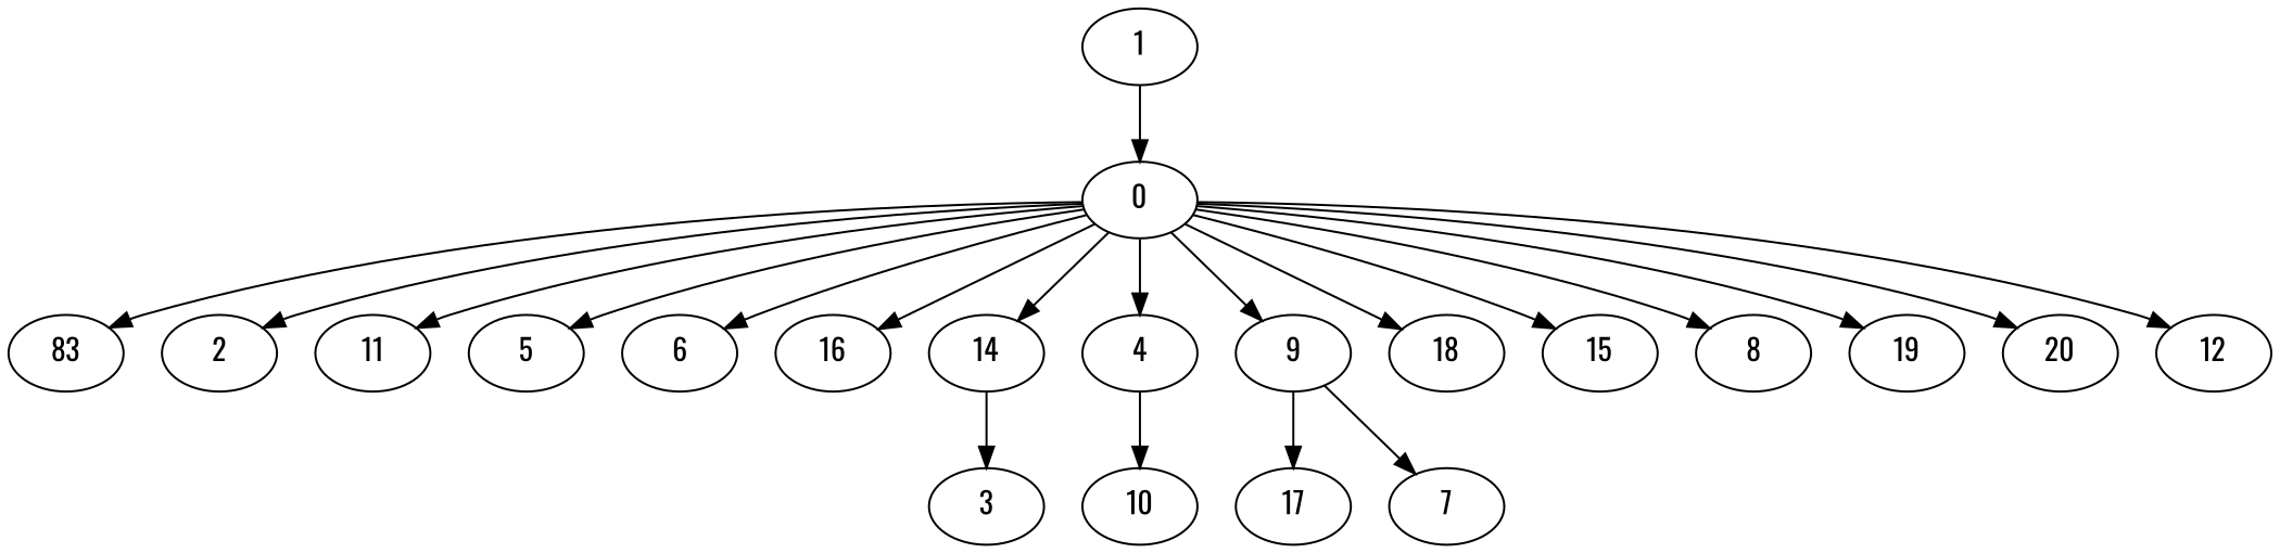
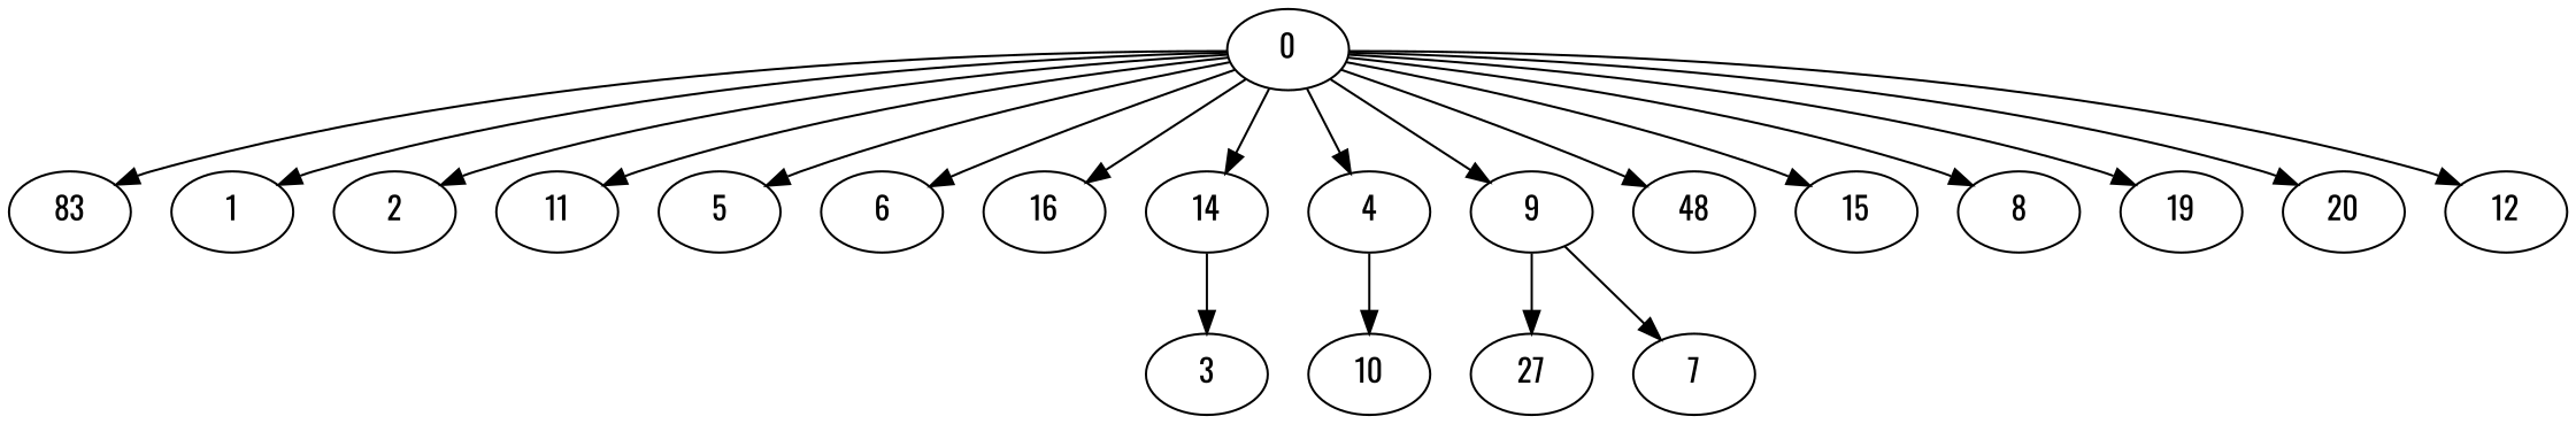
  digraph {
    "Duplicate states"=0
    GraphType=Fork
    "Max states in OPEN"=0
    Modes="120000ms; topo-ordered tasks, ; Pruning: task equivalence, fixed order ready list, ; F-value: ; Optimisation: best schedule length (SL) optimisation on equal, "
    NumberOfTasks=21
    "Pruned using list schedule length"=198680
    "States removed from OPEN"=0
    TargetSystem="Homogeneous-4"
    "Time to schedule (ms)"=2950
    "Total idle time"=31
    "Total schedule length"=42
    "Total sequential time"=137
    "Total states created"=6905300
    fontname=Oswald
    node ["Finish time"=42 Processor=0 "Start time"=15 Weight=9 fontname=Oswald]
    edge [Weight=10 fontname=Oswald]
    0 ["Finish time"=7 "Start time"=0 Weight=7]
    n2 ["Finish time"=20 Processor=1 "Start time"=9 Weight=11 label=83]
    1 ["Finish time"=40 "Start time"=30 Weight=10]
    2 ["Finish time"=25 Weight=10]
    11 ["Finish time"=20 Processor=2 "Start time"=10 Weight=10]
    5 ["Finish time"=33 Processor=3 "Start time"=24]
    6 ["Finish time"=24 Processor=3]
    16 [Processor=2 "Start time"=33]
    14 ["Finish time"=33 Processor=2 "Start time"=25 Weight=8]
    4 ["Finish time"=36 Processor=1 "Start time"=29 Weight=7]
    9 ["Finish time"=26 Processor=1 "Start time"=20 Weight=6]
-   18 [Processor=1 "Start time"=36 Weight=6]
+   18 [Processor=1 "Start time"=36 Weight=6 label=48]
    15 ["Finish time"=30 "Start time"=25 Weight=5]
    8 ["Finish time"=29 Processor=1 "Start time"=26 Weight=3]
    19 ["Finish time"=15 "Start time"=12 Weight=3]
    20 ["Finish time"=15 Processor=3 "Start time"=12 Weight=3]
    12 ["Start time"=40 Weight=2]
-   17 [Processor=3 "Start time"=33]
+   17 [Processor=3 "Start time"=33 label=27]
    3 ["Finish time"=10 "Start time"=7 Weight=3]
    10 ["Finish time"=25 Processor=2 "Start time"=20 Weight=5]
    7 ["Finish time"=12 "Start time"=10 Weight=2]
    0 -> n2 [Weight=2]
-   1 -> 0
+   0 -> 1
    0 -> 2 [Weight=9]
    0 -> 11 [Weight=3]
    0 -> 5 [Weight=9]
    0 -> 6 [Weight=6]
    0 -> 16 [Weight=8]
    0 -> 14 [Weight=7]
    0 -> 4
    0 -> 9 [Weight=5]
    0 -> 18
    0 -> 15 [Weight=9]
    0 -> 8 [Weight=5]
    0 -> 19 [Weight=7]
    0 -> 20 [Weight=5]
    0 -> 12
    14 -> 3 [Weight=5]
    4 -> 10 [Weight=4]
    9 -> 17 [Weight=9]
    9 -> 7 [Weight=6]
  }
